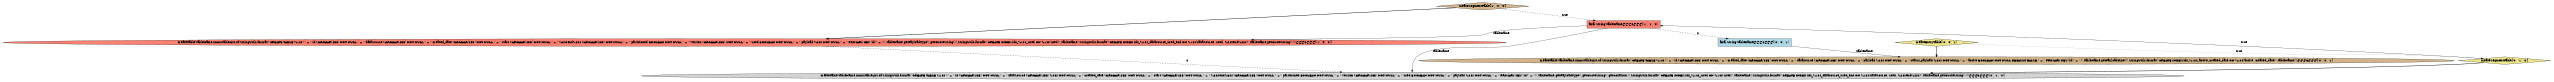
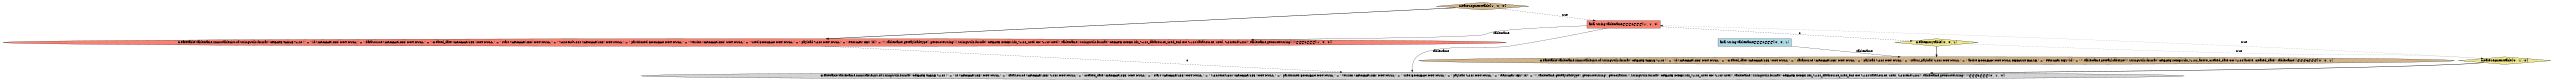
  digraph {
    node [fillcolor=tan shape=ellipse style=filled]
    edge [style=bold]
    n1 [label="createTable(tableName,ImmutableList.of(StringUtils.format(\"CREATE TABLE %1$s (\" + \" id VARCHAR(255) NOT NULL,\" + \" created_date VARCHAR(255) NOT NULL,\" + \" datasource VARCHAR(255) NOT NULL,\" + \" payload %2$s NOT NULL,\" + \" status_payload %2$s NOT NULL,\" + \" active BOOLEAN NOT NULL DEFAULT FALSE,\" + \" PRIMARY KEY (id)\" + \")\",tableName,getPayloadType()),StringUtils.format(\"CREATE INDEX idx_%1$s_active_created_date ON %1$s(active, created_date)\",tableName)))@@@3@@@['0', '0', '1']"]
    n2 [label="createSegmentTable['1', '0', '0']" shape=diamond]
    n3 [fillcolor=salmon label="createTable(tableName,ImmutableList.of(StringUtils.format(\"CREATE TABLE %1$s (\" + \" id VARCHAR(255) NOT NULL,\" + \" dataSource VARCHAR(255) NOT NULL,\" + \" created_date VARCHAR(255) NOT NULL,\" + \" start VARCHAR(255) NOT NULL,\" + \" %3$send%3$s VARCHAR(255) NOT NULL,\" + \" partitioned BOOLEAN NOT NULL,\" + \" version VARCHAR(255) NOT NULL,\" + \" used BOOLEAN NOT NULL,\" + \" payload %2$s NOT NULL,\" + \" PRIMARY KEY (id)\" + \")\",tableName,getPayloadType(),getQuoteString()),StringUtils.format(\"CREATE INDEX idx_%1$s_used ON %1$s(used)\",tableName),StringUtils.format(\"CREATE INDEX idx_%1$s_datasource_used_end ON %1$s(dataSource, used, %2$send%2$s)\",tableName,getQuoteString())))@@@3@@@['1', '0', '0']"]
    n4 [fillcolor=salmon label="final String tableName@@@2@@@['1', '1', '0']" shape=box]
    n5 [fillcolor=lightgrey label="createTable(tableName,ImmutableList.of(StringUtils.format(\"CREATE TABLE %1$s (\" + \" id VARCHAR(255) NOT NULL,\" + \" dataSource VARCHAR(255) %4$s NOT NULL,\" + \" created_date VARCHAR(255) NOT NULL,\" + \" start VARCHAR(255) NOT NULL,\" + \" %3$send%3$s VARCHAR(255) NOT NULL,\" + \" partitioned BOOLEAN NOT NULL,\" + \" version VARCHAR(255) NOT NULL,\" + \" used BOOLEAN NOT NULL,\" + \" payload %2$s NOT NULL,\" + \" PRIMARY KEY (id)\" + \")\",tableName,getPayloadType(),getQuoteString(),getCollation()),StringUtils.format(\"CREATE INDEX idx_%1$s_used ON %1$s(used)\",tableName),StringUtils.format(\"CREATE INDEX idx_%1$s_datasource_used_end ON %1$s(dataSource, used, %2$send%2$s)\",tableName,getQuoteString())))@@@3@@@['0', '1', '0']"]
    n6 [fillcolor=lightblue label="final String tableName@@@2@@@['0', '0', '1']" shape=box]
    n7 [fillcolor=khaki label="createEntryTable['0', '0', '1']" shape=diamond]
    n8 [fillcolor=khaki label="createSegmentTable['0', '1', '0']" shape=diamond]
    n2 -> n3
    n2 -> n4 [label=true style=dashed]
    n3 -> n5 [label=0 style=dashed]
    n4 -> n3 [label=tableName style=solid]
    n4 -> n5 [label=tableName style=solid]
-   n4 -> n6 [label=0 style=dashed]
+   n4 -> n7 [label=0 style=dashed]
    n6 -> n1 [label=tableName style=solid]
    n7 -> n1
    n7 -> n8 [label=true style=dotted]
-   n8 -> n4 [label=true style=solid]
+   n8 -> n4 [label=true style=dotted]
    n8 -> n5
  }
